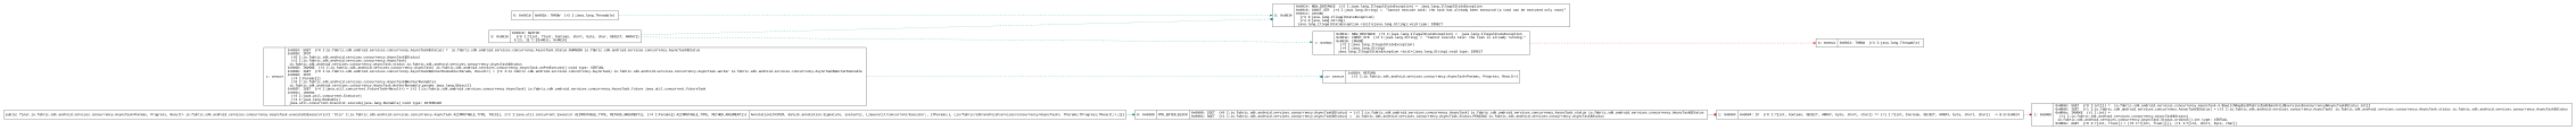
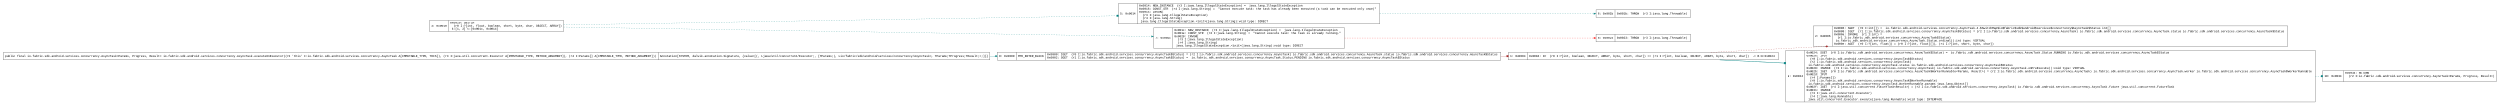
  digraph {
    fontname="Liberation Mono"
    rankdir=LR
    node [fontname="Liberation Mono" shape=record]
    edge [arrowhead=box color=teal fontname="Liberation Mono" style=dashed]
    n1 [label="{0\:\ 0x0000|MTH_ENTER_BLOCK\l|0x0000: IGET  (r0 I:io.fabric.sdk.android.services.concurrency.AsyncTask$Status) = (r2 I:io.fabric.sdk.android.services.concurrency.AsyncTask) io.fabric.sdk.android.services.concurrency.AsyncTask.status io.fabric.sdk.android.services.concurrency.AsyncTask$Status \l0x0002: SGET  (r1 I:io.fabric.sdk.android.services.concurrency.AsyncTask$Status) =  io.fabric.sdk.android.services.concurrency.AsyncTask.Status.PENDING io.fabric.sdk.android.services.concurrency.AsyncTask$Status \l}"]
    n2 [label="{1\:\ 0x0004|0x0004: IF  (r0 I:?[int, boolean, OBJECT, ARRAY, byte, short, char]) == (r1 I:?[int, boolean, OBJECT, ARRAY, byte, short, char])  \-\> B:9:0x0024 \l}"]
    n3 [label="{2\:\ 0x0006|0x0006: SGET  (r0 I:int[]) =  io.fabric.sdk.android.services.concurrency.AsyncTask.4.$SwitchMap$io$fabric$sdk$android$services$concurrency$AsyncTask$Status int[] \l0x0008: IGET  (r1 I:io.fabric.sdk.android.services.concurrency.AsyncTask$Status) = (r2 I:io.fabric.sdk.android.services.concurrency.AsyncTask) io.fabric.sdk.android.services.concurrency.AsyncTask.status io.fabric.sdk.android.services.concurrency.AsyncTask$Status \l0x000a: INVOKE  (r1 I:int) = \l  (r1 I:io.fabric.sdk.android.services.concurrency.AsyncTask$Status)\l io.fabric.sdk.android.services.concurrency.AsyncTask.Status.ordinal():int type: VIRTUAL \l0x000e: AGET  (r0 I:?[int, float]) = (r0 I:?[int, float][]), (r1 I:?[int, short, byte, char]) \l}"]
    n4 [label="{9\:\ 0x0024|0x0024: SGET  (r0 I:io.fabric.sdk.android.services.concurrency.AsyncTask$Status) =  io.fabric.sdk.android.services.concurrency.AsyncTask.Status.RUNNING io.fabric.sdk.android.services.concurrency.AsyncTask$Status \l0x0026: IPUT  \l  (r0 I:io.fabric.sdk.android.services.concurrency.AsyncTask$Status)\l  (r2 I:io.fabric.sdk.android.services.concurrency.AsyncTask)\l io.fabric.sdk.android.services.concurrency.AsyncTask.status io.fabric.sdk.android.services.concurrency.AsyncTask$Status \l0x0028: INVOKE  (r2 I:io.fabric.sdk.android.services.concurrency.AsyncTask) io.fabric.sdk.android.services.concurrency.AsyncTask.onPreExecute():void type: VIRTUAL \l0x002b: IGET  (r0 I:io.fabric.sdk.android.services.concurrency.AsyncTask$WorkerRunnable\<Params, Result\>) = (r2 I:io.fabric.sdk.android.services.concurrency.AsyncTask) io.fabric.sdk.android.services.concurrency.AsyncTask.worker io.fabric.sdk.android.services.concurrency.AsyncTask$WorkerRunnable \l0x002d: IPUT  \l  (r4 I:Params[])\l  (r0 I:io.fabric.sdk.android.services.concurrency.AsyncTask$WorkerRunnable)\l io.fabric.sdk.android.services.concurrency.AsyncTask.WorkerRunnable.params java.lang.Object[] \l0x002f: IGET  (r4 I:java.util.concurrent.FutureTask\<Result\>) = (r2 I:io.fabric.sdk.android.services.concurrency.AsyncTask) io.fabric.sdk.android.services.concurrency.AsyncTask.future java.util.concurrent.FutureTask \l0x0031: INVOKE  \l  (r3 I:java.util.concurrent.Executor)\l  (r4 I:java.lang.Runnable)\l java.util.concurrent.Executor.execute(java.lang.Runnable):void type: INTERFACE \l}"]
    n5 [label="{10\:\ 0x0034|0x0034: RETURN  \l  (r2 I:io.fabric.sdk.android.services.concurrency.AsyncTask\<Params, Progress, Result\>)\l \l}"]
    n6 [label="{3\:\ 0x0010|0x0010: SWITCH  \l  (r0 I:?[int, float, boolean, short, byte, char, OBJECT, ARRAY])\l k:[1, 2] t:[0x001c, 0x0014] \l}"]
    n7 [label="{5\:\ 0x0014|0x0014: NEW_INSTANCE  (r3 I:java.lang.IllegalStateException) =  java.lang.IllegalStateException \l0x0016: CONST_STR  (r4 I:java.lang.String) =  \"Cannot execute task: the task has already been executed (a task can be executed only once)\" \l0x0015: INVOKE  \l  (r3 I:java.lang.IllegalStateException)\l  (r4 I:java.lang.String)\l java.lang.IllegalStateException.\<init\>(java.lang.String):void type: DIRECT \l}"]
    n8 [label="{7\:\ 0x001c|0x001c: NEW_INSTANCE  (r3 I:java.lang.IllegalStateException) =  java.lang.IllegalStateException \l0x001e: CONST_STR  (r4 I:java.lang.String) =  \"Cannot execute task: the task is already running.\" \l0x0020: INVOKE  \l  (r3 I:java.lang.IllegalStateException)\l  (r4 I:java.lang.String)\l java.lang.IllegalStateException.\<init\>(java.lang.String):void type: DIRECT \l}"]
    n9 [label="{6\:\ 0x001b|0x001b: THROW  (r3 I:java.lang.Throwable) \l}"]
    n10 [label="{8\:\ 0x0023|0x0023: THROW  (r3 I:java.lang.Throwable) \l}"]
    n11 [label="{public final io.fabric.sdk.android.services.concurrency.AsyncTask\<Params, Progress, Result\> io.fabric.sdk.android.services.concurrency.AsyncTask.executeOnExecutor((r2 'this' I:io.fabric.sdk.android.services.concurrency.AsyncTask A[IMMUTABLE_TYPE, THIS]), (r3 I:java.util.concurrent.Executor A[IMMUTABLE_TYPE, METHOD_ARGUMENT]), (r4 I:Params[] A[IMMUTABLE_TYPE, METHOD_ARGUMENT]))  | Annotation[SYSTEM, dalvik.annotation.Signature, \{value=[(, Ljava\/util\/concurrent\/Executor;, [TParams;), Lio\/fabric\/sdk\/android\/services\/concurrency\/AsyncTask\<, TParams;TProgress;TResult;\>;]\}]\l}"]
    n1 -> n2 [color=brown style=solid]
    n2 -> n3 [arrowhead=diamond color=brown]
+   n2 -> n4 [style=bold]
    n4 -> n5
    n6 -> n7
    n6 -> n8 [arrowhead=normal]
-   n9 -> n7 [arrowhead=normal]
+   n7 -> n9 [arrowhead=normal]
    n8 -> n10 [arrowhead=normal color=red]
    n11 -> n1 [arrowhead=diamond style=solid]
  }
